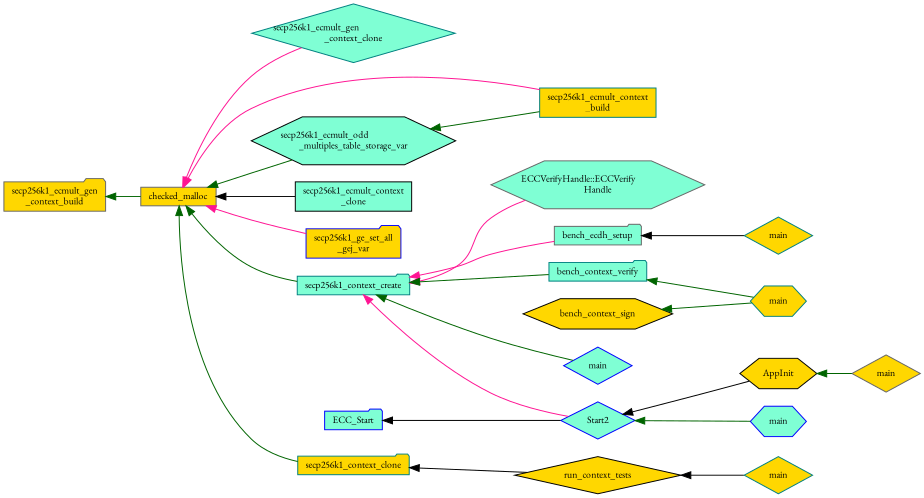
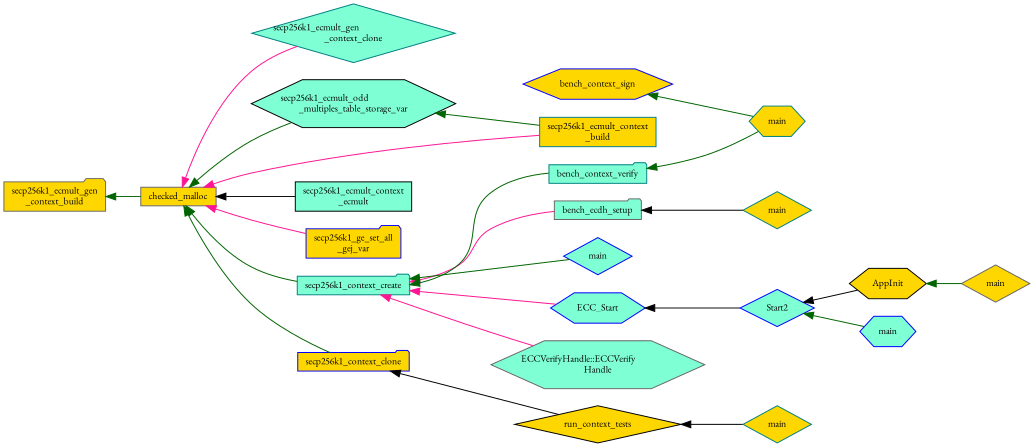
  digraph {
    fontname="EB Garamond"
    rankdir=LR
    node [color=teal fillcolor=gold fontname="EB Garamond" fontsize=10 shape=diamond style=filled]
    edge [color=darkgreen dir=back fontname="EB Garamond" fontsize=10 labelfontname=Helvetica labelfontsize=10 style=solid]
    n1 [color=gray40 fontcolor=black height=0.2 label=checked_malloc shape=box width=0.4]
    n2 [fillcolor=aquamarine height=0.2 label="secp256k1_ecmult_gen\l_context_clone" width=0.4]
    n3 [color=black fillcolor=aquamarine height=0.2 label="secp256k1_ecmult_odd\l_multiples_table_storage_var" shape=hexagon width=0.4]
    n4 [height=0.2 label="secp256k1_ecmult_context\l_build" shape=box width=0.4]
-   n5 [color=black fillcolor=aquamarine height=0.2 label="secp256k1_ecmult_context\l_clone" shape=box width=0.4]
+   n5 [color=black fillcolor=aquamarine height=0.2 label="secp256k1_ecmult_context\l_ecmult" shape=box width=0.4]
    n6 [color=blue height=0.2 label="secp256k1_ge_set_all\l_gej_var" shape=folder width=0.4]
    n7 [fillcolor=aquamarine height=0.2 label=secp256k1_context_create shape=folder width=0.4]
-   n8 [height=0.2 label=secp256k1_context_clone shape=folder width=0.4]
+   n8 [color=blue height=0.2 label=secp256k1_context_clone shape=folder width=0.4]
    n9 [color=gray40 height=0.2 label="secp256k1_ecmult_gen\l_context_build" shape=folder width=0.4]
-   n10 [color=blue fillcolor=aquamarine height=0.2 label=ECC_Start shape=folder width=0.4]
+   n10 [color=blue fillcolor=aquamarine height=0.2 label=ECC_Start shape=hexagon width=0.4]
    n11 [color=gray40 fillcolor=aquamarine height=0.2 label="ECCVerifyHandle::ECCVerify\lHandle" shape=hexagon width=0.4]
    n12 [color=gray40 fillcolor=aquamarine height=0.2 label=bench_ecdh_setup shape=folder width=0.4]
    n13 [fillcolor=aquamarine height=0.2 label=bench_context_verify shape=folder width=0.4]
    n14 [color=blue fillcolor=aquamarine height=0.2 label=main width=0.4]
    n15 [color=black height=0.2 label=run_context_tests width=0.4]
    n16 [color=blue fillcolor=aquamarine height=0.2 label=Start2 width=0.4]
    n17 [height=0.2 label=main width=0.4]
    n18 [height=0.2 label=main shape=hexagon width=0.4]
-   n19 [color=black height=0.2 label=bench_context_sign shape=hexagon width=0.4]
+   n19 [color=blue height=0.2 label=bench_context_sign shape=hexagon width=0.4]
    n20 [height=0.2 label=main width=0.4]
    n21 [color=black height=0.2 label=AppInit shape=hexagon width=0.4]
    n22 [color=blue fillcolor=aquamarine height=0.2 label=main shape=hexagon width=0.4]
    n23 [color=gray40 height=0.2 label=main width=0.4]
    n1 -> n2 [color=deeppink]
    n1 -> n3
    n1 -> n4 [color=deeppink]
    n1 -> n5 [color=black]
    n1 -> n6 [color=deeppink]
    n1 -> n7
    n1 -> n8
    n3 -> n4
-   n7 -> n16 [color=deeppink]
+   n7 -> n10 [color=deeppink]
    n7 -> n11 [color=deeppink]
    n7 -> n12 [color=deeppink]
    n7 -> n13
    n7 -> n14
    n8 -> n15 [color=black]
    n9 -> n1
    n10 -> n16 [color=black]
    n12 -> n17 [color=black]
    n13 -> n18
    n15 -> n20 [color=black]
    n16 -> n21 [color=black]
    n16 -> n22
    n19 -> n18
    n21 -> n23
  }
